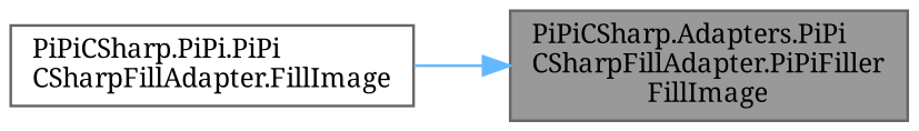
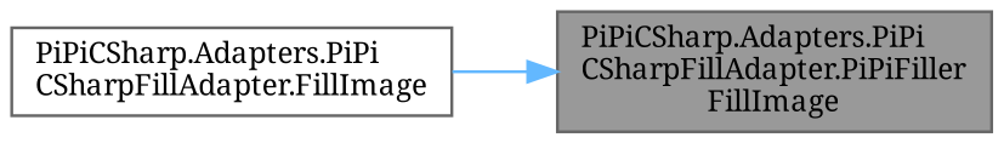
  digraph {
    rankdir=RL
    fontname="Noto Serif"
    node [fontname="Noto Serif" fontsize=10 shape=box style=filled]
    n1 [color=gray40 fillcolor=grey60 fontcolor=black height=0.2 label="PiPiCSharp.Adapters.PiPi\lCSharpFillAdapter.PiPiFiller\lFillImage" width=0.4]
-   n2 [color=grey40 fillcolor=white height=0.2 label="PiPiCSharp.PiPi.PiPi\lCSharpFillAdapter.FillImage" width=0.4]
+   n2 [color=grey40 fillcolor=white height=0.2 label="PiPiCSharp.Adapters.PiPi\lCSharpFillAdapter.FillImage" width=0.4]
    n1 -> n2 [color=steelblue1 dir=back fontname="Noto Serif" fontsize=10 labelfontname=Helvetica labelfontsize=10 style=solid]
  }
